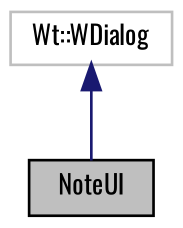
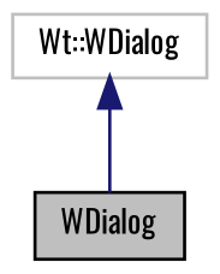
  digraph {
    fontname=Oswald
    node [fontname=Oswald fontsize=10 shape=record style=filled]
-   n1 [color=black fillcolor=grey75 fontcolor=black height=0.2 label=NoteUI width=0.4]
+   n1 [color=black fillcolor=grey75 fontcolor=black height=0.2 label=WDialog width=0.4]
    n2 [color=grey75 fillcolor=white height=0.2 label="Wt::WDialog" width=0.4]
    n2 -> n1 [color=midnightblue dir=back fontname=Oswald fontsize=10 labelfontname=Helvetica labelfontsize=10 style=solid]
  }
